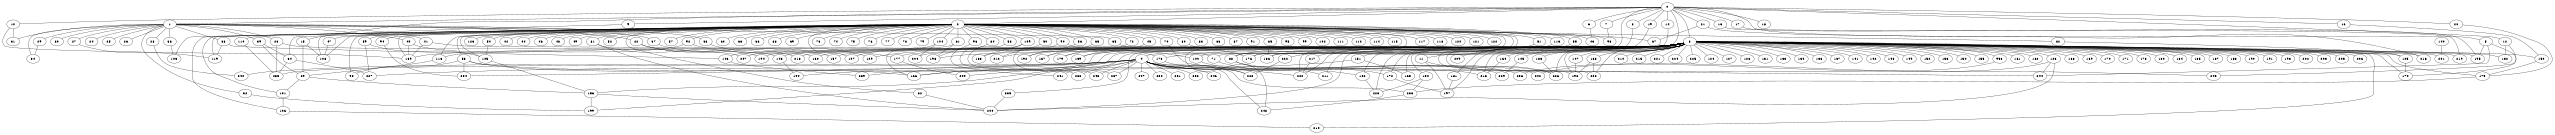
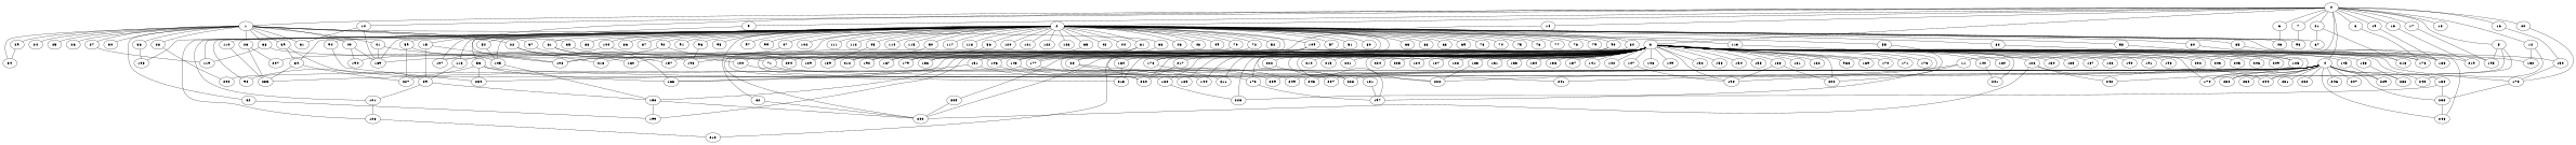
  graph {
    0
    1
    2
    3
    4
    5
    6
    7
    8
    9
    10
    11
    12
    13
    14
    15
    16
    17
    18
    19
    20
    21
    32
    34
    35
    36
    37
    38
    33
    40
    41
    39
    22
    23
    24
    25
    26
    27
    28
    29
    30
    31
    42
    43
    44
    45
    46
    47
    48
    49
    50
    51
    52
    53
    54
    55
    56
    57
    58
    59
    60
    61
    62
    63
    64
    65
    66
    67
    68
    69
    70
    71
    72
    73
    74
    75
    76
    77
    78
    79
    80
    81
    82
    83
    84
    85
    86
    87
    88
    90
    91
    92
    93
    94
    95
    96
+   97
    98
    99
    100
    101
    102
    103
    104
    105
    106
    107
    108
    109
    110
    111
    112
    113
    114
    115
    116
    117
    118
    119
    120
    121
    122
    123
    189
    248
    124
    125
    126
    127
    128
    129
    130
    131
    132
    133
    134
    n137 [label=835]
    136
    137
    138
    139
    140
    141
    142
    143
    144
    145
    146
    147
    148
    149
    150
    151
    152
    153
    154
    155
    156
    157
-   158 [label=958]
+   158
    160
    161
    162
    163
    164
    165
    166
    167
-   168
+   168 [label=968]
    169
    170
    171
    172
    173
    174
    175
    176
    177
    178
    179
    180
    181
    182
    183
    184
    185
    186
    187
    188
    190
    191
    192
    193
    194
    195
    196
    197
    198
    199
    200
    201
    202
    203
    204
    205
    206
    207
    208
    209
    210
    211
    212
    213
    214
    215
    216
    217
    218
    219
    220
    221
    222
    223
    224
    225
    226
    227
    228
    229
    230
    231
    232
    233
    234
    235
    236
    237
    238
    239
    240
    241
    242
    243
    244
    245
    246
    247
    249
    89
    0 -- 1
    0 -- 2
    0 -- 3
    0 -- 4
    0 -- 5
    0 -- 6
    0 -- 7
    0 -- 8
    0 -- 9
    0 -- 10
    0 -- 11
    0 -- 12
    0 -- 13
    0 -- 14
    0 -- 15
    0 -- 16
    0 -- 17
    0 -- 18
    0 -- 19
    0 -- 20
    0 -- 21
    1 -- 32
    1 -- 34
    1 -- 35
    1 -- 36
    1 -- 37
    1 -- 38
    1 -- 33
    1 -- 40
    1 -- 41
    1 -- 39
    1 -- 22
    1 -- 23
    1 -- 24
    1 -- 25
    1 -- 26
    1 -- 27
    1 -- 28
    1 -- 29
    1 -- 30
    1 -- 31
    2 -- 42
    2 -- 43
    2 -- 44
    2 -- 45
    2 -- 46
    2 -- 47
    2 -- 48
    2 -- 49
    2 -- 50
    2 -- 51
    2 -- 52
    2 -- 53
    2 -- 54
    2 -- 55
    2 -- 56
    2 -- 57
    2 -- 58
    2 -- 59
    2 -- 60
    2 -- 61
    2 -- 62
    2 -- 63
    2 -- 64
    2 -- 65
    2 -- 66
    2 -- 67
    2 -- 68
    2 -- 69
    2 -- 70
    2 -- 71
    2 -- 72
    2 -- 73
    2 -- 74
    2 -- 75
    2 -- 76
    2 -- 77
    2 -- 78
    2 -- 79
    2 -- 80
    2 -- 81
    2 -- 82
    2 -- 83
    2 -- 84
    2 -- 85
    2 -- 86
    2 -- 87
    2 -- 88
    2 -- 90
    2 -- 91
    2 -- 92
    2 -- 93
    2 -- 94
    2 -- 95
    2 -- 96
+   2 -- 97
    2 -- 98
    2 -- 99
    2 -- 100
    2 -- 101
    2 -- 102
    2 -- 103
    2 -- 104
    2 -- 105
    2 -- 106
    2 -- 107
    2 -- 108
    2 -- 109
    2 -- 110
    2 -- 111
    2 -- 112
    2 -- 113
    2 -- 114
    2 -- 115
    2 -- 116
    2 -- 117
    2 -- 118
    2 -- 119
    2 -- 120
    2 -- 121
    2 -- 122
    2 -- 123
    2 -- 189
    2 -- 248
    3 -- 189
    3 -- 124
    3 -- 125
    3 -- 126
    3 -- 127
    3 -- 128
    3 -- 129
    3 -- 130
    3 -- 131
    3 -- 132
    3 -- 133
    3 -- 134
    3 -- n137
    3 -- 136
    3 -- 137
    3 -- 138
    3 -- 139
+   3 -- 140
    3 -- 141
    3 -- 142
    3 -- 143
    3 -- 144
    3 -- 145
    3 -- 146
    3 -- 147
    3 -- 148
    3 -- 149
    3 -- 150
    3 -- 151
    3 -- 152
    3 -- 153
    3 -- 154
    3 -- 155
    3 -- 156
    3 -- 157
    3 -- 158
    3 -- 160
    3 -- 161
    3 -- 162
    3 -- 163
    3 -- 164
    3 -- 165
    3 -- 166
    3 -- 167
    3 -- 168
    3 -- 169
    3 -- 170
    3 -- 171
    3 -- 172
    3 -- 173
    3 -- 174
    3 -- 175
    3 -- 176
    3 -- 177
    3 -- 178
    3 -- 179
    3 -- 180
    3 -- 181
    3 -- 182
    3 -- 183
    3 -- 184
    3 -- 185
    3 -- 186
    3 -- 187
    3 -- 188
    3 -- 190
    3 -- 191
    3 -- 192
    3 -- 193
    3 -- 194
    3 -- 195
    3 -- 196
    3 -- 197
    3 -- 198
    3 -- 199
    3 -- 200
    3 -- 201
    3 -- 202
    3 -- 203
    3 -- 204
    3 -- 205
    3 -- 206
    3 -- 207
    3 -- 208
    3 -- 209
    3 -- 210
    3 -- 211
    3 -- 212
    3 -- 213
    3 -- 214
    3 -- 215
    3 -- 216
    3 -- 217
    3 -- 218
    3 -- 219
    3 -- 220
    3 -- 221
    3 -- 222
    3 -- 223
    3 -- 224
    3 -- 225
    3 -- 226
    4 -- 248
    4 -- 227
    4 -- 228
    4 -- 229
    4 -- 230
    4 -- 231
    4 -- 232
    4 -- 233
    4 -- 234
    4 -- 235
    4 -- 236
    4 -- 237
    4 -- 238
    4 -- 239
    4 -- 240
    4 -- 241
    4 -- 242
    4 -- 243
    4 -- 244
    4 -- 245
    4 -- 246
    4 -- 247
    4 -- 249
    5 -- 174
    5 -- 195
    5 -- 244
    6 -- 43
    7 -- 93
    8 -- 176
    9 -- 108
    10 -- 31
    10 -- 189
    11 -- 197
    11 -- 226
    12 -- 132
    12 -- 245
    13 -- 219
    14 -- 220
    15 -- 108
    15 -- 89
    16 -- 150
    17 -- 195
    19 -- 186
    20 -- 175
    21 -- 67
    21 -- 216
    32 -- 199
    35 -- 100
    36 -- 103
    37 -- 157
    38 -- 119
    38 -- 146
    33 -- 177
    40 -- 189
    40 -- 194
    41 -- 71
    41 -- 189
    39 -- 64
    39 -- 89
    22 -- 160
    22 -- 218
    23 -- 207
    23 -- 235
    27 -- 119
    28 -- 240
    29 -- 34
    45 -- 139
    47 -- 108
    50 -- 212
    51 -- 88
    53 -- 98
    53 -- 166
    53 -- 213
    53 -- 234
    54 -- 105
    55 -- 208
    56 -- 192
    58 -- 238
    59 -- 105
    59 -- 227
    61 -- 166
    61 -- 196
    62 -- 200
    64 -- 227
    64 -- 235
    65 -- 167
    70 -- 220
    71 -- 172
    72 -- 179
    80 -- 176
    81 -- 143
    81 -- 200
    82 -- 125
    84 -- 241
    85 -- 186
    88 -- 211
    88 -- 226
    90 -- 178
    90 -- 237
    92 -- 116
    92 -- 129
    94 -- 234
    96 -- 196
    100 -- 182
    101 -- 106
    104 -- 107
    104 -- 204
    105 -- 156
    106 -- 210
    109 -- 138
    109 -- 243
    110 -- 235
    113 -- 198
    116 -- 89
    125 -- 174
    126 -- 200
    126 -- 242
    126 -- 244
    130 -- 223
    130 -- 233
    n137 -- 200
    140 -- 201
    143 -- 144
    145 -- 229
    146 -- 239
    147 -- 198
    150 -- 175
    151 -- 165
    151 -- 166
    156 -- 199
    156 -- 200
    158 -- 236
    163 -- 198
    163 -- 208
    164 -- 213
    172 -- 197
    175 -- 233
    177 -- 249
    178 -- 228
    181 -- 197
    182 -- 223
    183 -- 226
    217 -- 220
    222 -- 228
    233 -- 248
    89 -- 101
    89 -- 156
  }
